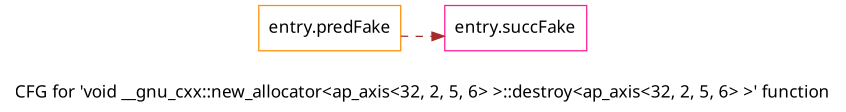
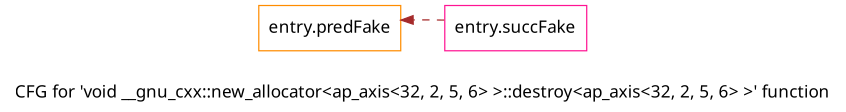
  digraph {
    label="CFG for 'void __gnu_cxx::new_allocator\<ap_axis\<32, 2, 5, 6\> \>::destroy\<ap_axis\<32, 2, 5, 6\> \>' function"
    rankdir=LR
    fontname="Noto Sans"
    node [shape=record fontname="Noto Sans"]
    n1 [label="{entry.predFake}" color=darkorange]
    n2 [filename="/proj/xbuilds/2019.2_0801_1/installs/lin64/Vivado/HEAD/tps/lnx64/gcc-6.2.0/lib/gcc/x86_64-pc-linux-gnu/6.2.0/../../../../include/c++/6.2.0/ext/new_allocator.h" label="{entry.succFake}" linenumber=124 color=deeppink]
-   n1 -> n2 [filename="/proj/xbuilds/2019.2_0801_1/installs/lin64/Vivado/HEAD/tps/lnx64/gcc-6.2.0/lib/gcc/x86_64-pc-linux-gnu/6.2.0/../../../../include/c++/6.2.0/ext/new_allocator.h" color=brown style=dashed fontname="Noto Sans"]
+   n2 -> n1 [filename="/proj/xbuilds/2019.2_0801_1/installs/lin64/Vivado/HEAD/tps/lnx64/gcc-6.2.0/lib/gcc/x86_64-pc-linux-gnu/6.2.0/../../../../include/c++/6.2.0/ext/new_allocator.h" color=brown style=dashed fontname="Noto Sans"]
  }
